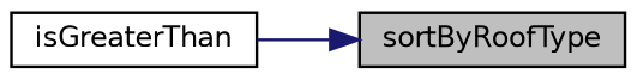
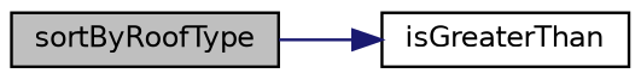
  digraph {
    rankdir=LR
    node [color=black fontname=Helvetica fontsize=10 shape=record style=filled]
    n1 [fillcolor=grey75 fontcolor=black height=0.2 label=sortByRoofType width=0.4]
    n2 [fillcolor=white height=0.2 label=isGreaterThan width=0.4]
-   n2 -> n1 [color=midnightblue fontname=Helvetica fontsize=10 labelfontname=Helvetica labelfontsize=10 style=solid]
+   n1 -> n2 [color=midnightblue fontname=Helvetica fontsize=10 labelfontname=Helvetica labelfontsize=10 style=solid]
  }
